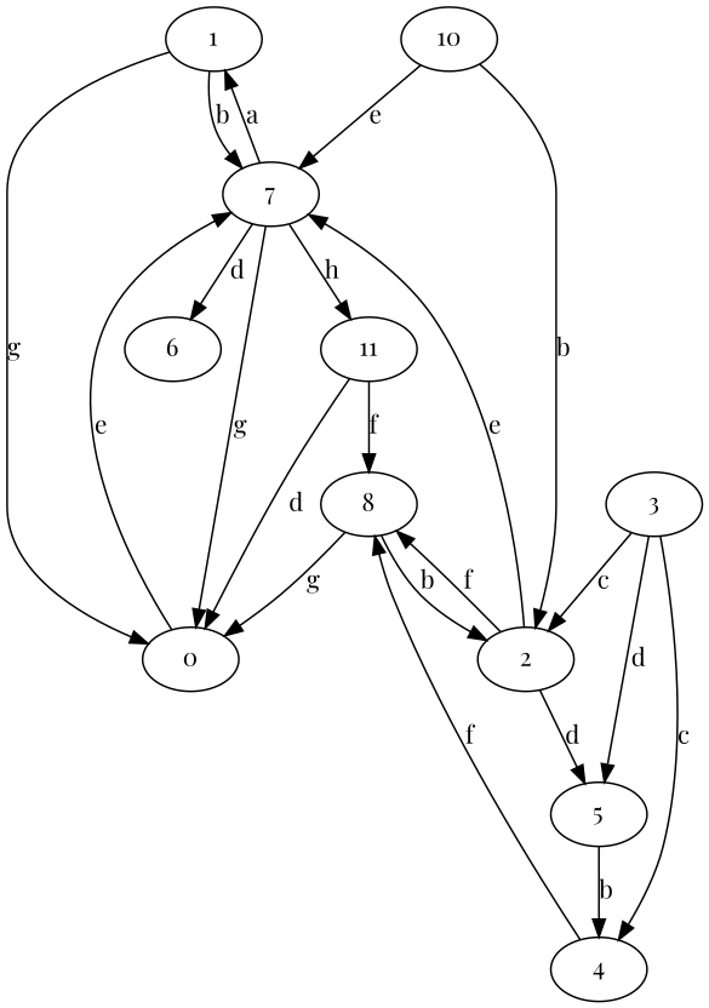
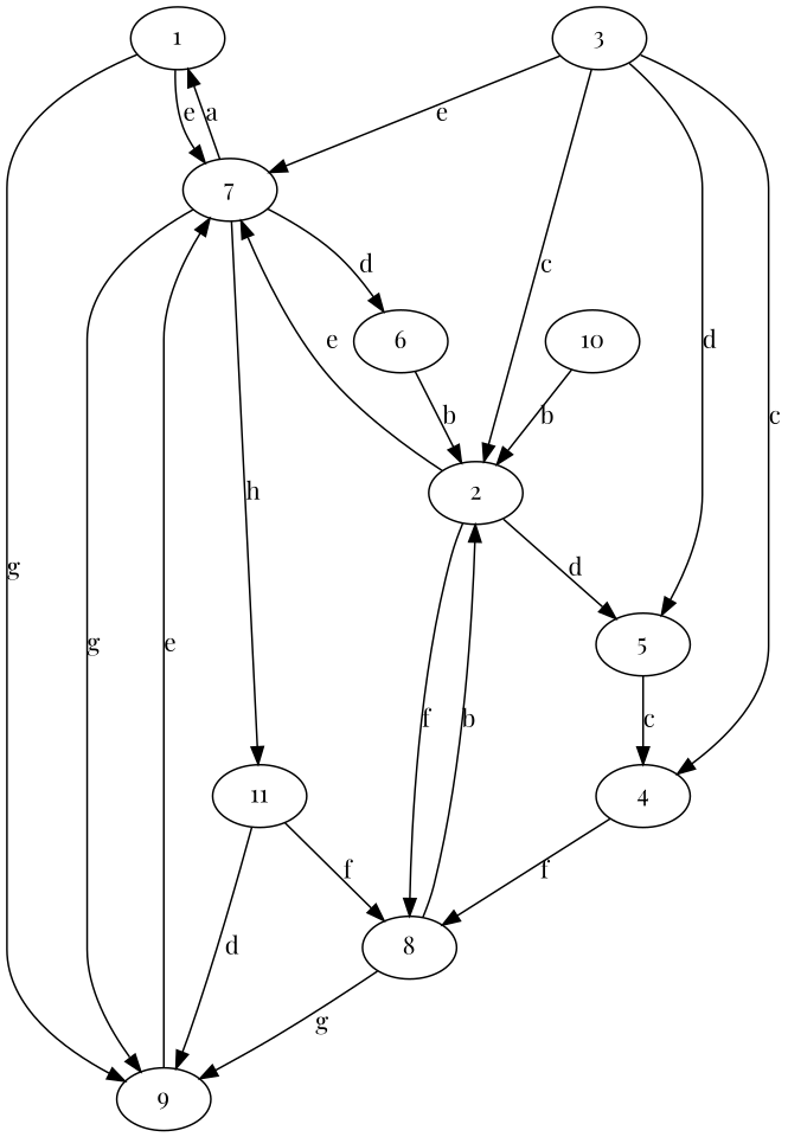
  strict digraph {
    fontname="Playfair Display"
    node [fontname="Playfair Display"]
    edge [fontname="Playfair Display"]
    1
    7
-   9 [label=0]
+   9
    10
    2
    11
    8
    6
    5
    3
    4
-   1 -> 7 [label=b]
+   1 -> 7 [label=e]
    1 -> 9 [label=g]
    7 -> 1 [label=a]
    7 -> 9 [label=g]
    7 -> 11 [label=h]
    7 -> 6 [label=d]
    9 -> 7 [label=e]
    10 -> 2 [label=b]
    2 -> 7 [label=e]
    2 -> 8 [label=f]
    2 -> 5 [label=d]
    11 -> 9 [label=d]
    11 -> 8 [label=f]
    8 -> 9 [label=g]
    8 -> 2 [label=b]
-   5 -> 4 [label=b]
-   10 -> 7 [label=e]
+   6 -> 2 [label=b]
+   5 -> 4 [label=c]
+   3 -> 7 [label=e]
    3 -> 2 [label=c]
    3 -> 5 [label=d]
    3 -> 4 [label=c]
    4 -> 8 [label=f]
  }
